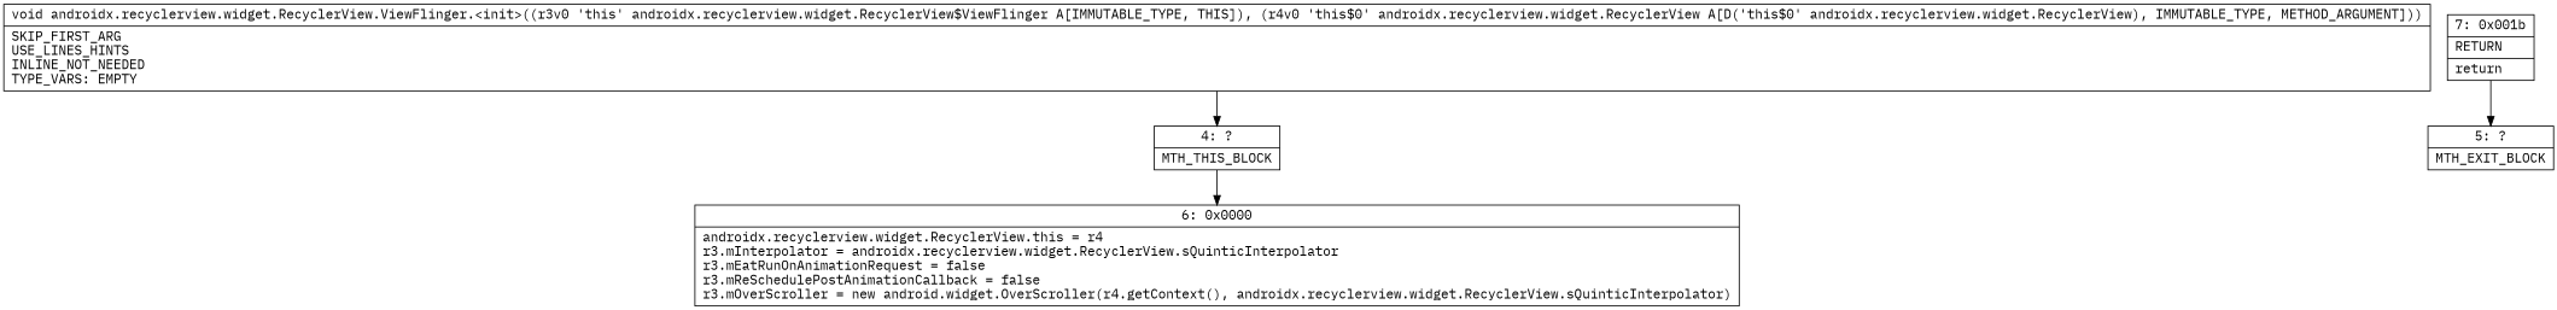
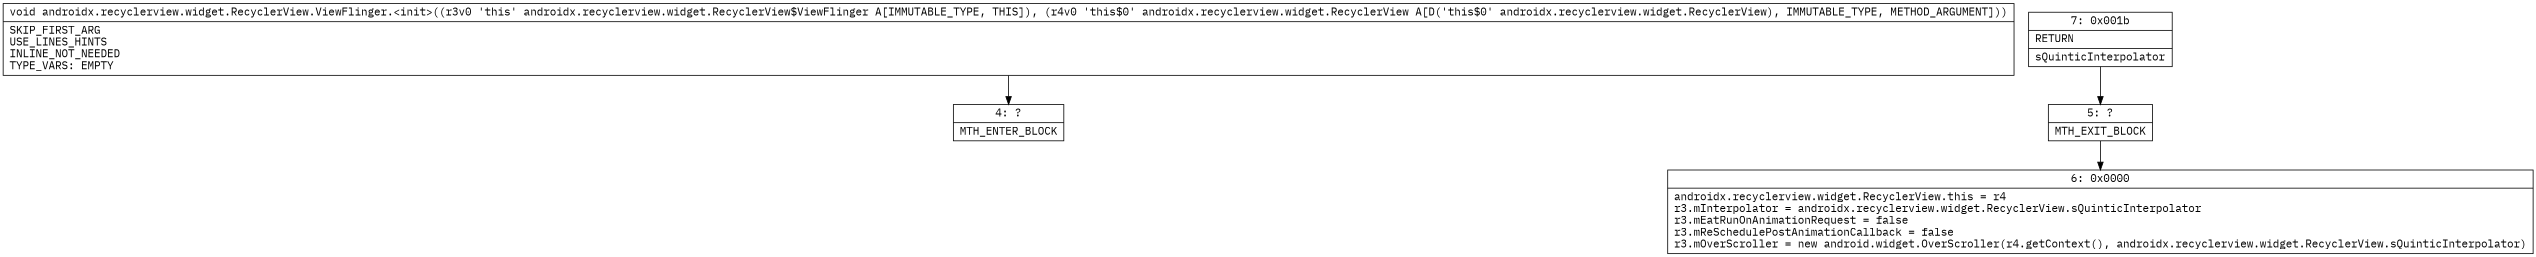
  digraph {
    fontname="IBM Plex Mono"
    node [fontname="IBM Plex Mono" shape=record]
    edge [fontname="IBM Plex Mono"]
-   n1 [label="{4\:\ ?|MTH_THIS_BLOCK\l}"]
+   n1 [label="{4\:\ ?|MTH_ENTER_BLOCK\l}"]
    n2 [label="{6\:\ 0x0000|androidx.recyclerview.widget.RecyclerView.this = r4\lr3.mInterpolator = androidx.recyclerview.widget.RecyclerView.sQuinticInterpolator\lr3.mEatRunOnAnimationRequest = false\lr3.mReSchedulePostAnimationCallback = false\lr3.mOverScroller = new android.widget.OverScroller(r4.getContext(), androidx.recyclerview.widget.RecyclerView.sQuinticInterpolator)\l}"]
-   n3 [label="{7\:\ 0x001b|RETURN\l|return\l}"]
+   n3 [label="{7\:\ 0x001b|RETURN\l|sQuinticInterpolator\l}"]
    n4 [label="{5\:\ ?|MTH_EXIT_BLOCK\l}"]
    n5 [label="{void androidx.recyclerview.widget.RecyclerView.ViewFlinger.\<init\>((r3v0 'this' androidx.recyclerview.widget.RecyclerView$ViewFlinger A[IMMUTABLE_TYPE, THIS]), (r4v0 'this$0' androidx.recyclerview.widget.RecyclerView A[D('this$0' androidx.recyclerview.widget.RecyclerView), IMMUTABLE_TYPE, METHOD_ARGUMENT]))  | SKIP_FIRST_ARG\lUSE_LINES_HINTS\lINLINE_NOT_NEEDED\lTYPE_VARS: EMPTY\l}"]
-   n1 -> n2
+   n4 -> n2
    n3 -> n4
    n5 -> n1
  }
